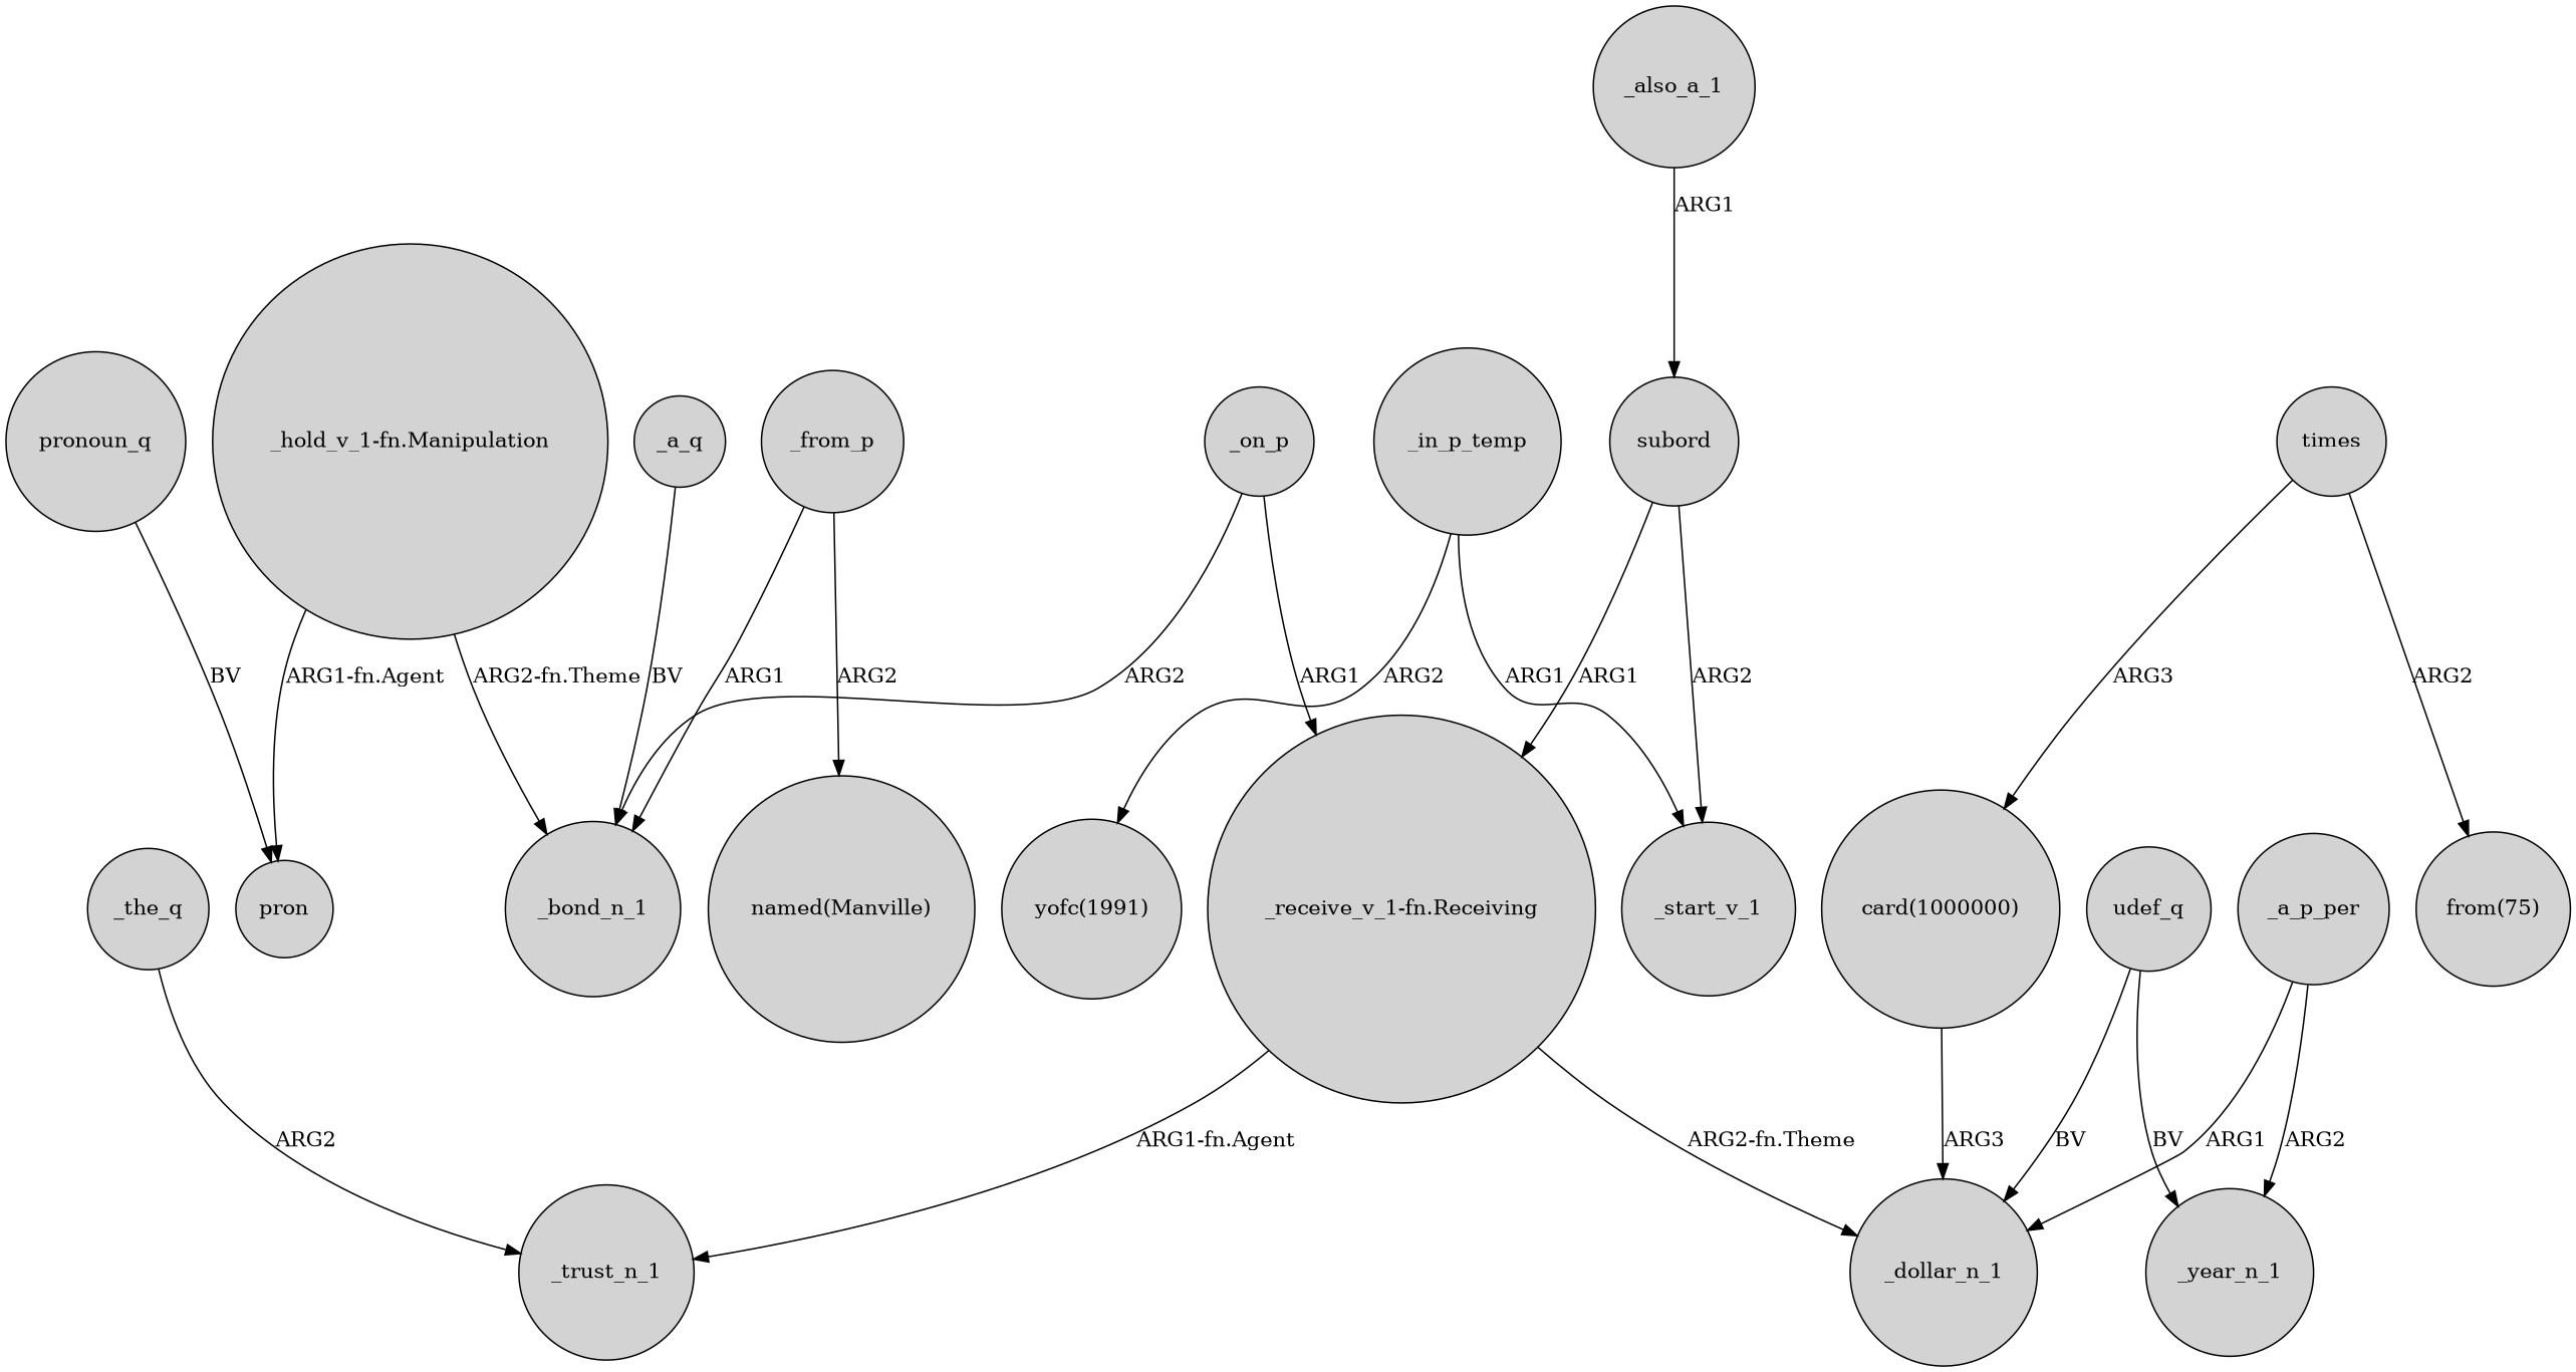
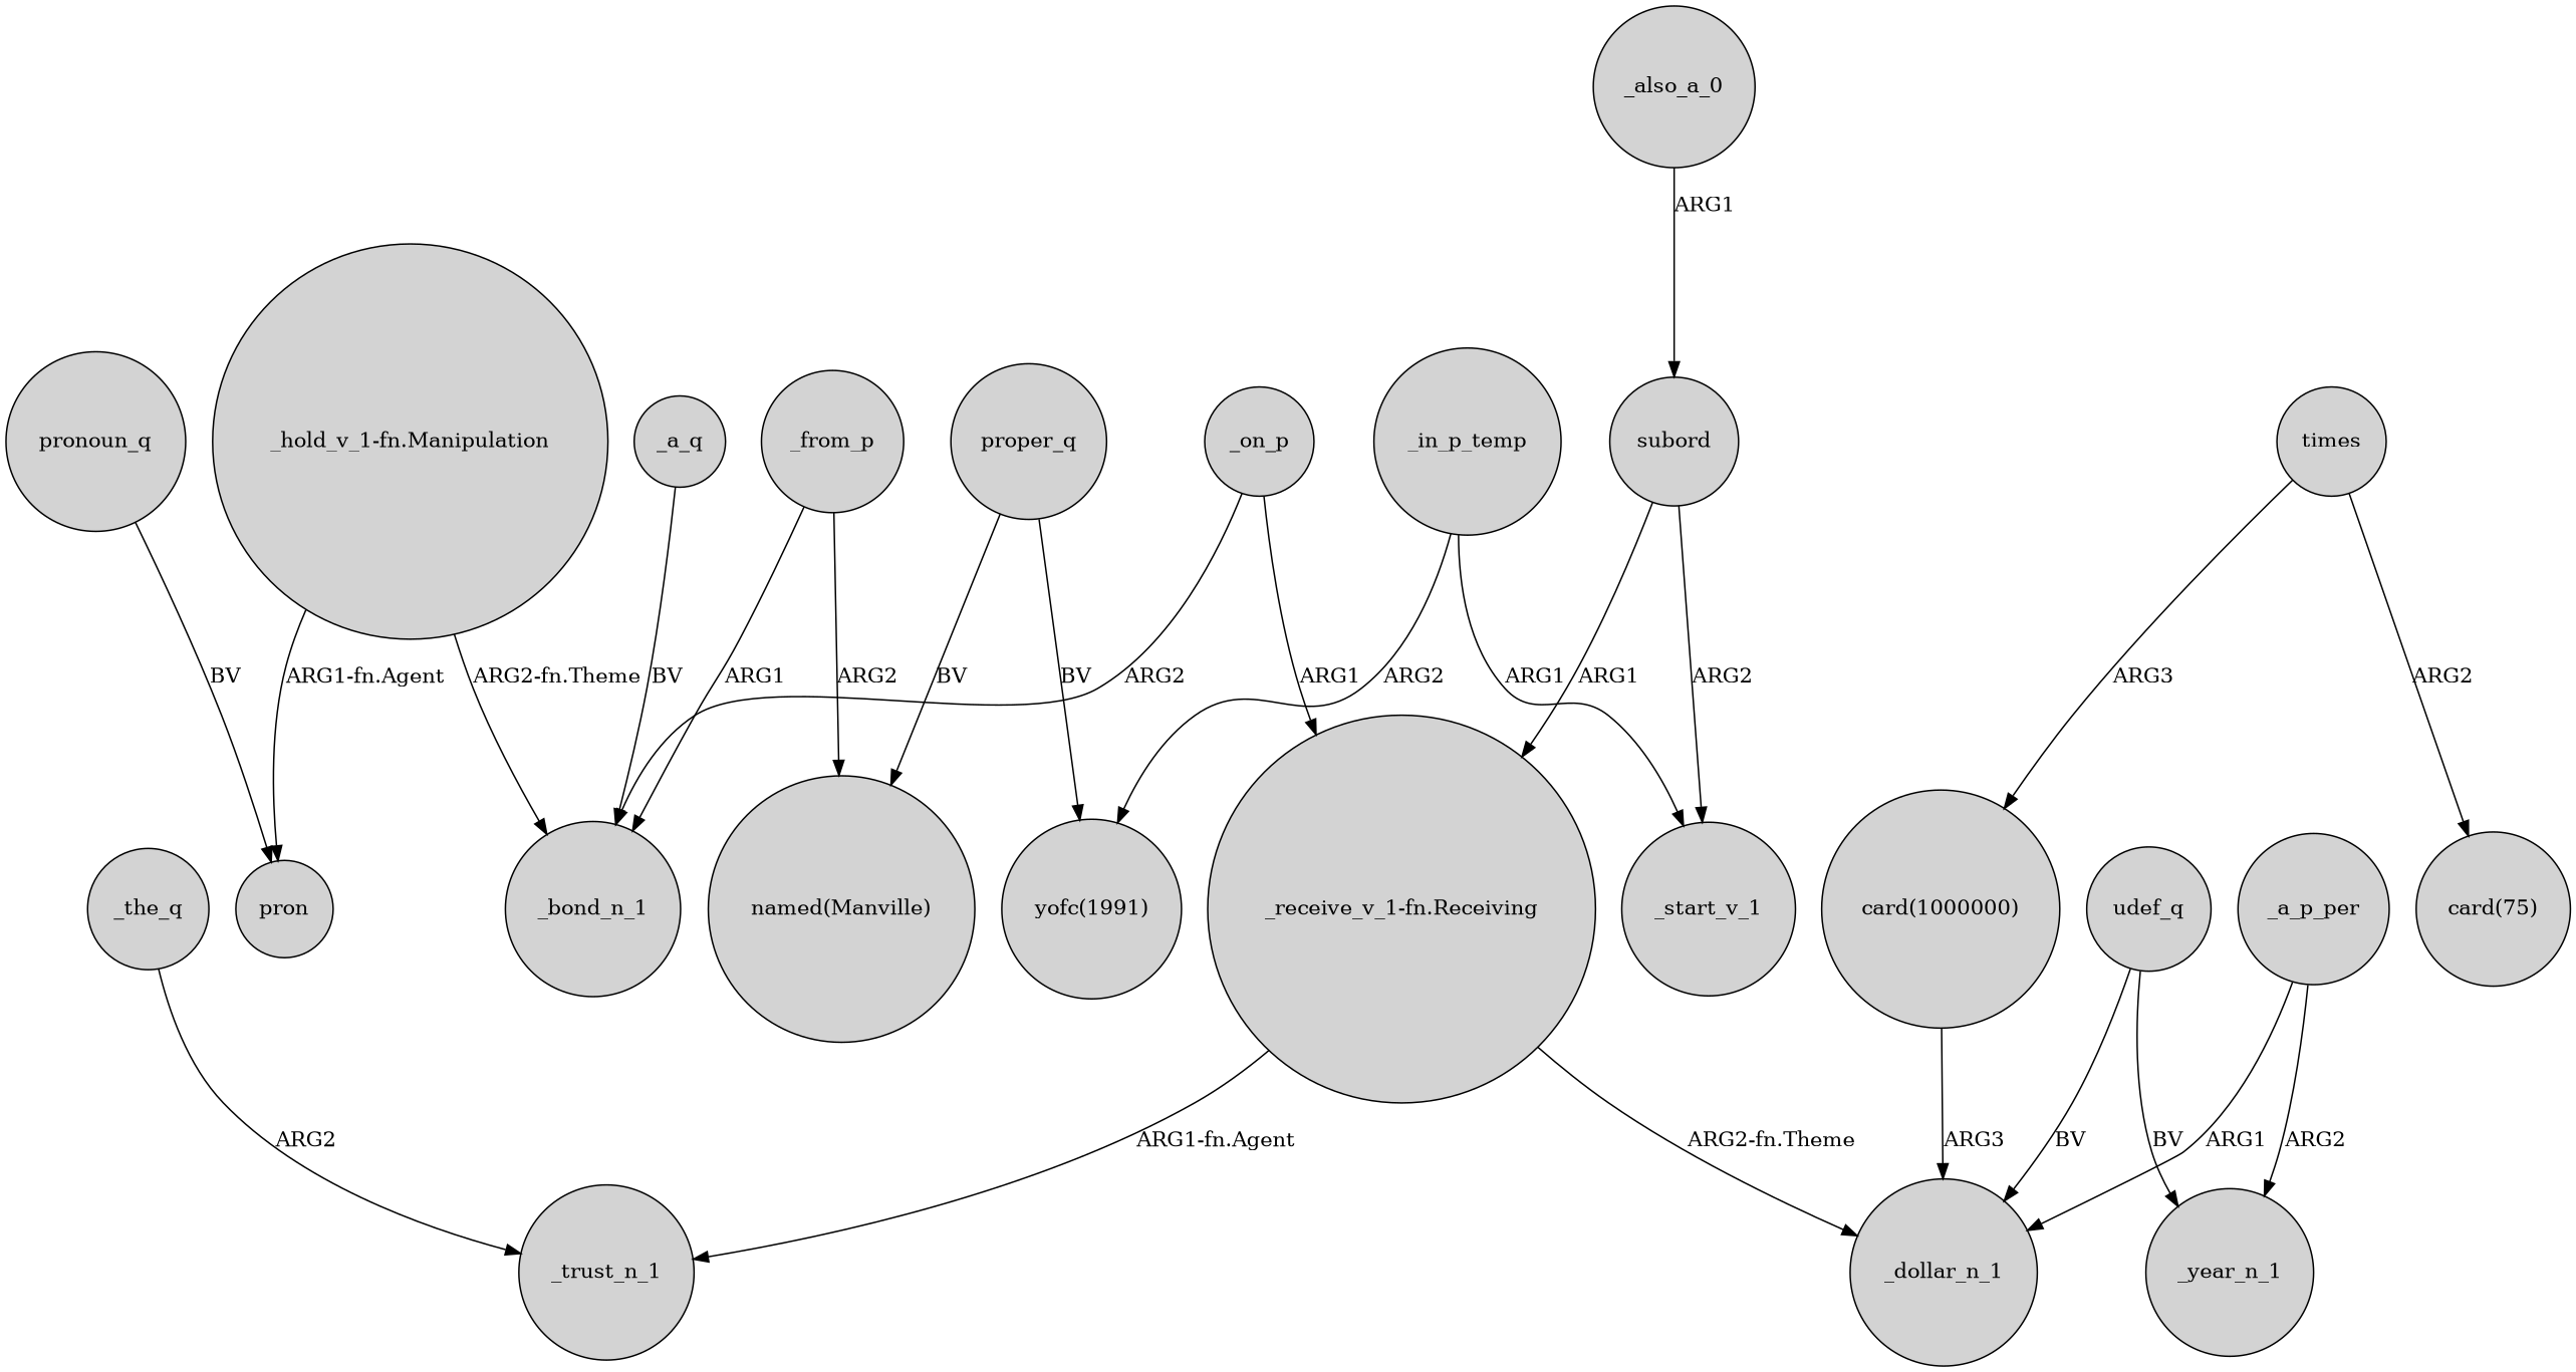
  digraph {
    node [shape=circle style=filled]
    "card(1000000)"
    _dollar_n_1
    "_hold_v_1-fn.Manipulation"
    pron
    _bond_n_1
    _from_p
    "named(Manville)"
+   proper_q
    "yofc(1991)"
    _on_p
    "_receive_v_1-fn.Receiving"
    _trust_n_1
    _a_p_per
    _year_n_1
    subord
    _start_v_1
    pronoun_q
-   _also_a_1
+   _also_a_1 [label=_also_a_0]
    times
-   "card(75)" [label="from(75)"]
+   "card(75)"
    _in_p_temp
    _the_q
    udef_q
    _a_q
    "card(1000000)" -> _dollar_n_1 [label=ARG3]
    "_hold_v_1-fn.Manipulation" -> pron [label="ARG1-fn.Agent"]
    "_hold_v_1-fn.Manipulation" -> _bond_n_1 [label="ARG2-fn.Theme"]
    _from_p -> _bond_n_1 [label=ARG1]
    _from_p -> "named(Manville)" [label=ARG2]
+   proper_q -> "named(Manville)" [label=BV]
+   proper_q -> "yofc(1991)" [label=BV]
    _on_p -> _bond_n_1 [label=ARG2]
    _on_p -> "_receive_v_1-fn.Receiving" [label=ARG1]
    "_receive_v_1-fn.Receiving" -> _dollar_n_1 [label="ARG2-fn.Theme"]
    "_receive_v_1-fn.Receiving" -> _trust_n_1 [label="ARG1-fn.Agent"]
    _a_p_per -> _dollar_n_1 [label=ARG1]
    _a_p_per -> _year_n_1 [label=ARG2]
    subord -> "_receive_v_1-fn.Receiving" [label=ARG1]
    subord -> _start_v_1 [label=ARG2]
    pronoun_q -> pron [label=BV]
    _also_a_1 -> subord [label=ARG1]
    times -> "card(1000000)" [label=ARG3]
    times -> "card(75)" [label=ARG2]
    _in_p_temp -> "yofc(1991)" [label=ARG2]
    _in_p_temp -> _start_v_1 [label=ARG1]
    _the_q -> _trust_n_1 [label=ARG2]
    udef_q -> _dollar_n_1 [label=BV]
    udef_q -> _year_n_1 [label=BV]
    _a_q -> _bond_n_1 [label=BV]
  }
